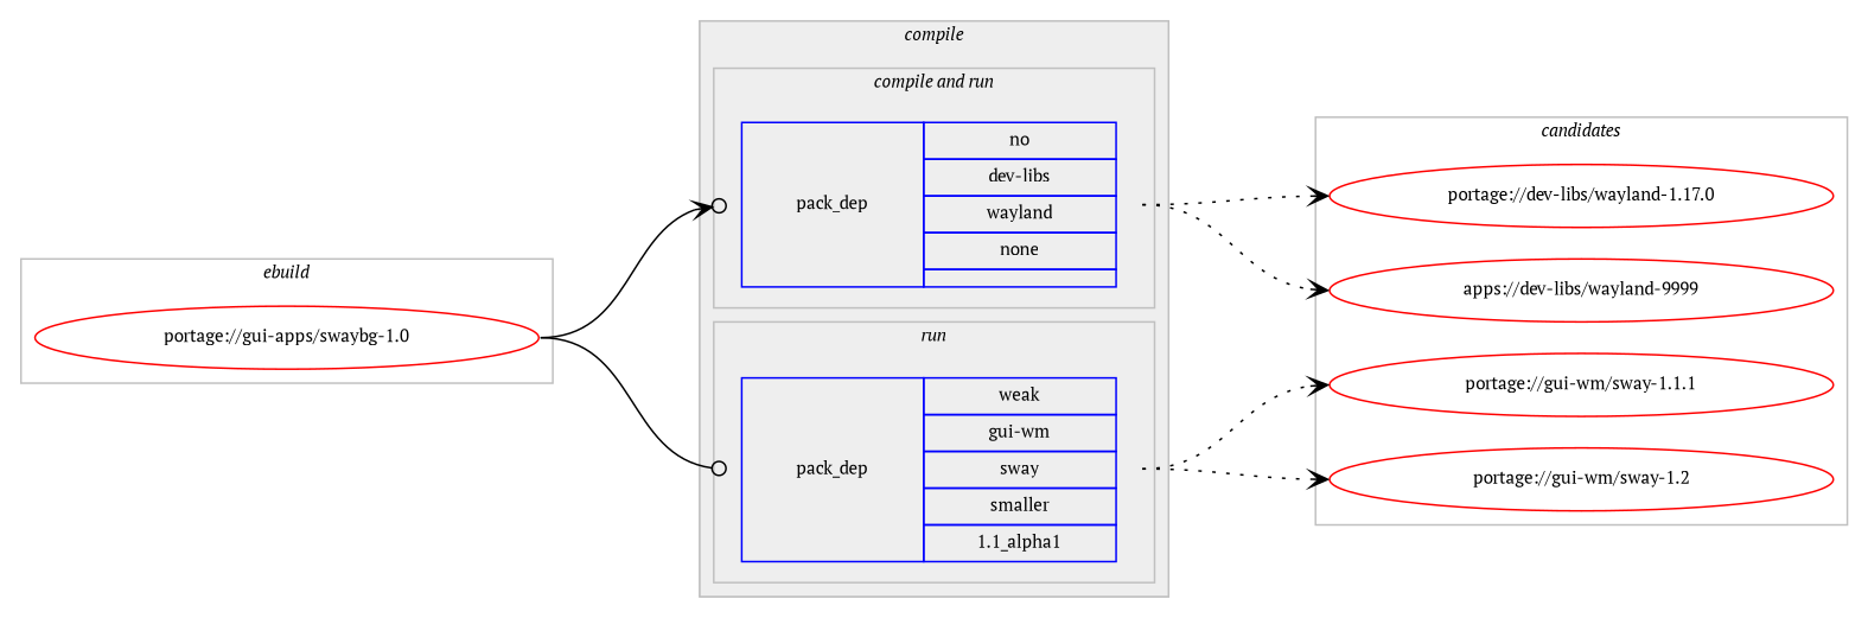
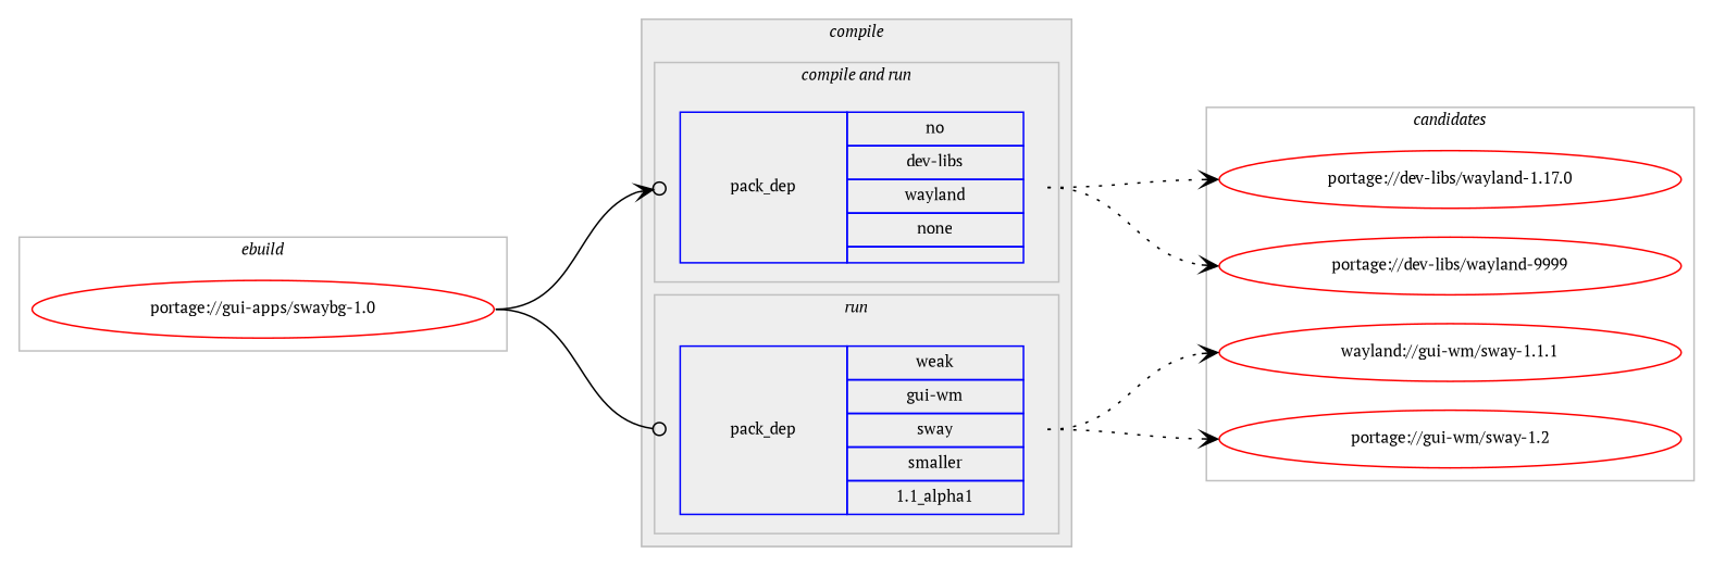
  digraph {
    compound=true
    concentrate=true
    fontname="PT Serif"
    fontsize=10
    newrank=true
    rankdir=LR
    ranksep=1.5
    node [color=red fontname="PT Serif" fontsize=10]
    edge [arrowhead=vee fontname="PT Serif" headport=w style=dotted tailport=e weight=100]
    n1 [label="portage://gui-apps/swaybg-1.0" width=4]
    n2 [color=blue label=<<TABLE BORDER="0" CELLBORDER="1" CELLSPACING="0" CELLPADDING="4" WIDTH="220"><TR><TD ROWSPAN="6" CELLPADDING="30">pack_dep</TD></TR><TR><TD WIDTH="110">no</TD></TR><TR><TD>dev-libs</TD></TR><TR><TD>wayland</TD></TR><TR><TD>none</TD></TR><TR><TD></TD></TR></TABLE>> shape=none]
    n3 [color=blue label=<<TABLE BORDER="0" CELLBORDER="1" CELLSPACING="0" CELLPADDING="4" WIDTH="220"><TR><TD ROWSPAN="6" CELLPADDING="30">pack_dep</TD></TR><TR><TD WIDTH="110">weak</TD></TR><TR><TD>gui-wm</TD></TR><TR><TD>sway</TD></TR><TR><TD>smaller</TD></TR><TR><TD>1.1_alpha1</TD></TR></TABLE>> shape=none]
    n4 [label="portage://dev-libs/wayland-1.17.0" width=4]
-   n5 [label="apps://dev-libs/wayland-9999" width=4]
-   n6 [label="portage://gui-wm/sway-1.1.1" width=4]
+   n5 [label="portage://dev-libs/wayland-9999" width=4]
+   n6 [label="wayland://gui-wm/sway-1.1.1" width=4]
    n7 [label="portage://gui-wm/sway-1.2" width=4]
    subgraph cluster_1 {
      color=gray
      label=<<i>ebuild</i>>
      rank=same
      n1
    }
    subgraph cluster_2 {
      color=gray
      label=<<i>dependencies</i>>
      subgraph cluster_3 {
        color=gray
        fillcolor="#eeeeee"
        label=<<i>compile</i>>
        style=filled
      }
      subgraph cluster_4 {
        color=gray
        fillcolor="#eeeeee"
        label=<<i>compile and run</i>>
        style=filled
        subgraph sub_5 {
          color=gray
          fillcolor="#eeeeee"
          label=<<i>compile and run</i>>
          style=filled
          n2
        }
      }
      subgraph cluster_6 {
        color=gray
        fillcolor="#eeeeee"
        label=<<i>run</i>>
        style=filled
        subgraph sub_7 {
          color=gray
          fillcolor="#eeeeee"
          label=<<i>run</i>>
          style=filled
          n3
        }
      }
    }
    subgraph cluster_8 {
      color=gray
      label=<<i>candidates</i>>
      rank=same
      subgraph sub_9 {
        color=black
        label=<<i>candidates</i>>
        nodesep=1
        rank=same
        n4
        n5
      }
      subgraph sub_10 {
        color=black
        label=<<i>candidates</i>>
        nodesep=1
        rank=same
        n6
        n7
      }
    }
    n1 -> n2 [arrowhead=odotvee style=solid weight=20]
    n1 -> n3 [arrowhead=odot style=solid weight=20]
    n2 -> n4
    n2 -> n5
    n3 -> n6
    n3 -> n7
  }
